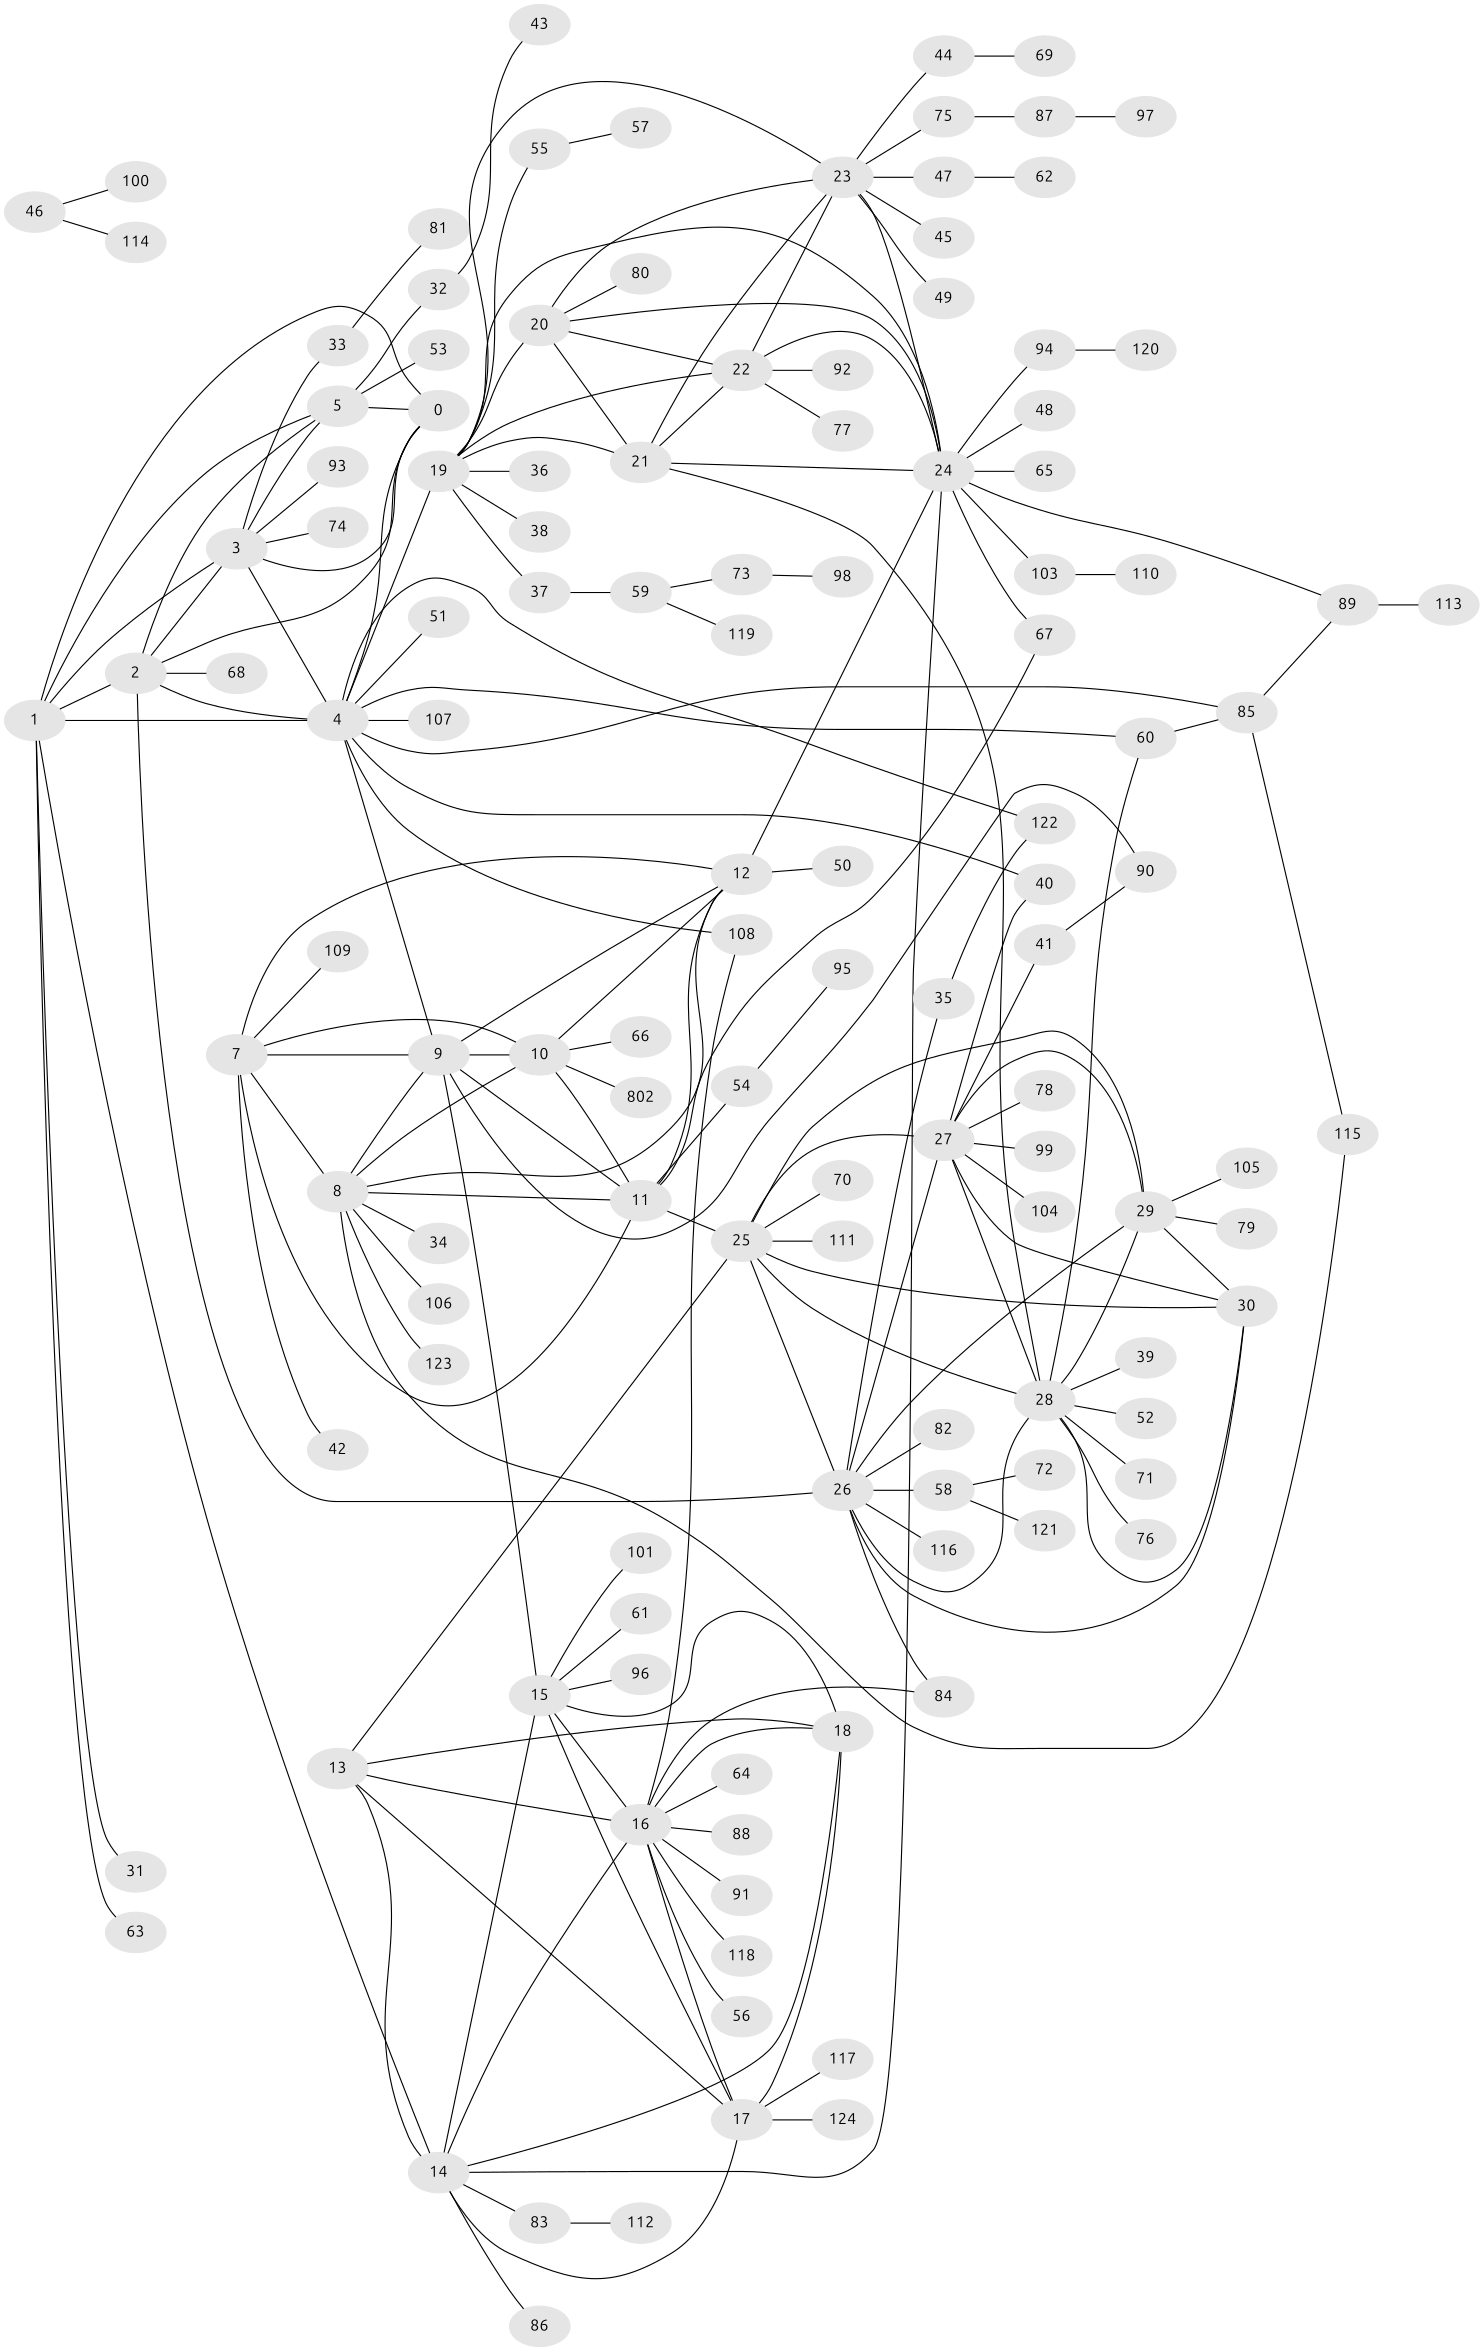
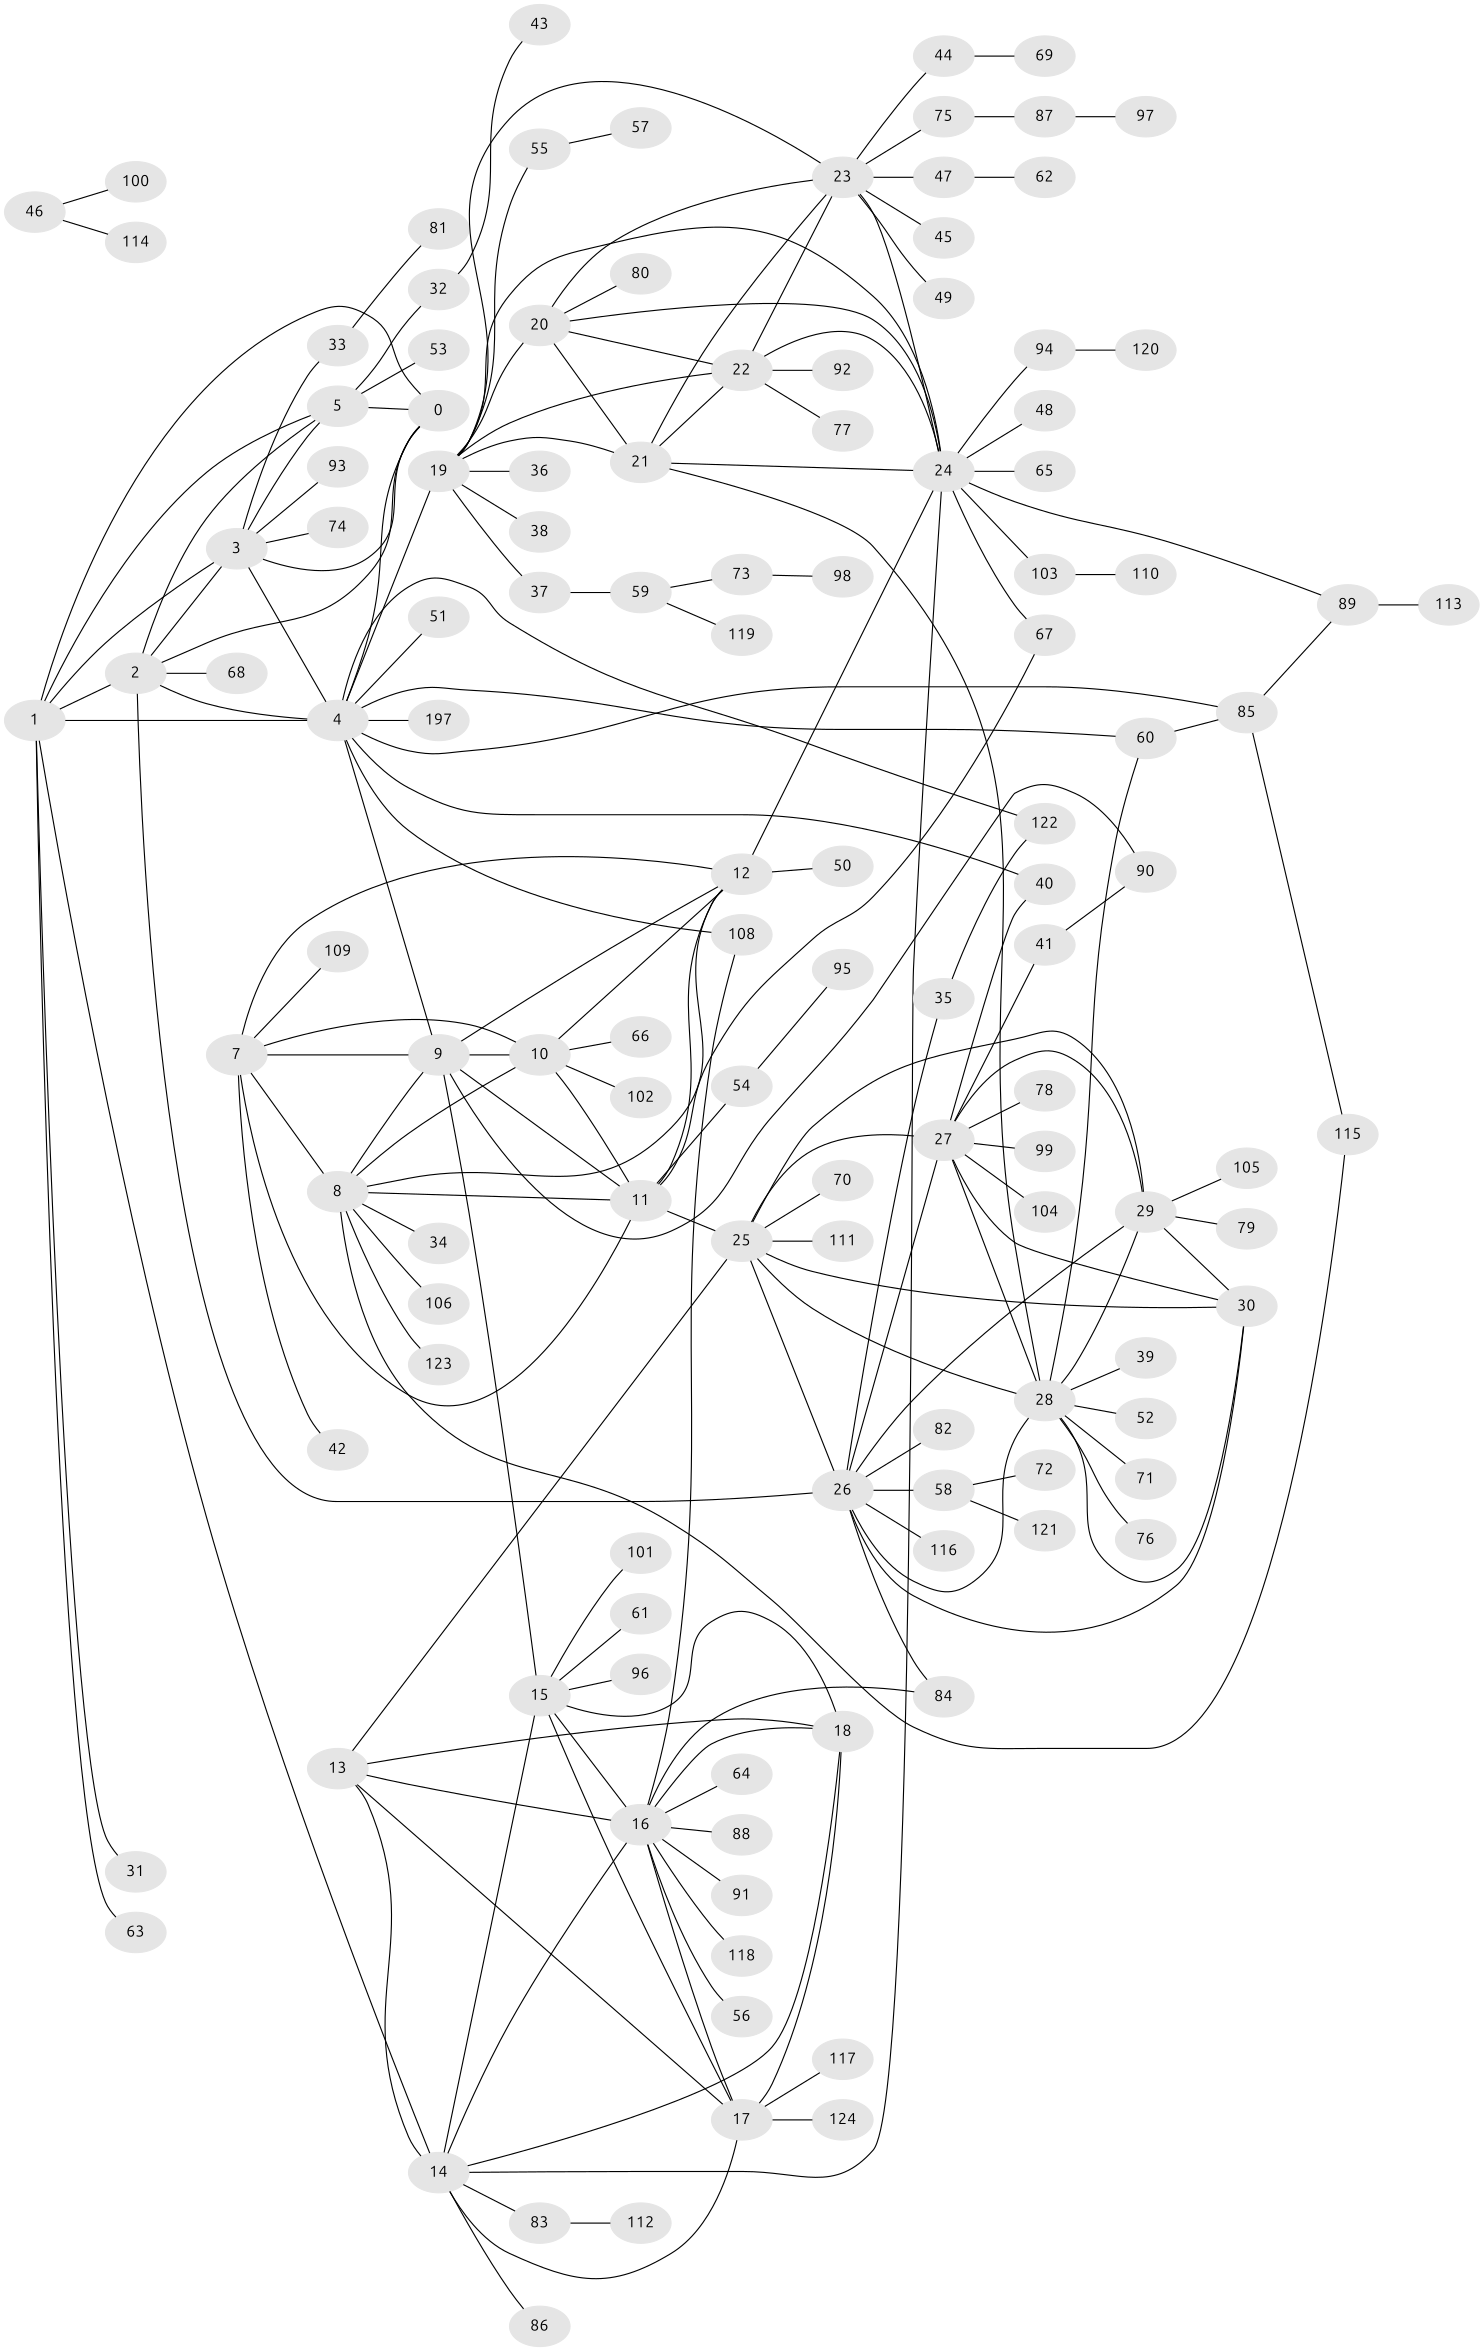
  graph {
    fontname=Ubuntu
    rankdir=LR
    node [color=gray90 fontname=Ubuntu style=filled]
    edge [fontname=Ubuntu]
    1
    2
    3
    4
    5
    n6 [label=0]
    14
    31
    63
    26
    68
    33
    74
    93
    9
    19
    40
    51
    60
    85
-   107
+   107 [label=197]
    108
    122
    32
    53
    15
    24
    16
    17
    18
    83
    86
    84
    28
    27
    29
    30
    35
    58
    82
    116
    81
    10
    11
    12
    90
    20
    21
    22
    23
    36
    37
    38
    55
    115
    89
    43
    7
    8
    42
    109
    34
    106
    123
    66
-   102 [label=802]
+   102
    25
    54
    67
    50
    61
    96
    101
    70
    111
    95
    48
    65
    94
    103
    13
    56
    64
    88
    91
    118
    117
    124
    46
    100
    114
    112
    80
    77
    92
    44
    45
    47
    49
    75
    59
    57
    39
    52
    71
    76
    69
    62
    87
    113
    120
    110
    41
    78
    99
    104
    79
    105
    72
    121
    73
    119
    98
    97
    1 -- 2
    1 -- 3
    1 -- 4
    1 -- 5
    1 -- n6
    1 -- 14
    1 -- 31
    1 -- 63
    2 -- 3
    2 -- 4
    2 -- 5
    2 -- n6
    2 -- 26
    2 -- 68
    3 -- 4
    3 -- 5
    3 -- n6
    3 -- 33
    3 -- 74
    3 -- 93
    4 -- n6
    4 -- 9
    4 -- 19
    4 -- 40
    4 -- 51
    4 -- 60
    4 -- 85
    4 -- 107
    4 -- 108
    4 -- 122
    5 -- n6
    5 -- 32
    5 -- 53
    14 -- 15
    14 -- 24
    14 -- 16
    14 -- 17
    14 -- 18
    14 -- 83
    14 -- 86
    26 -- 84
    26 -- 28
    26 -- 27
    26 -- 29
    26 -- 30
    26 -- 35
    26 -- 58
    26 -- 82
    26 -- 116
    33 -- 81
    9 -- 15
    9 -- 10
    9 -- 11
    9 -- 12
    9 -- 90
    19 -- 24
    19 -- 20
    19 -- 21
    19 -- 22
    19 -- 23
    19 -- 36
    19 -- 37
    19 -- 38
    19 -- 55
    60 -- 85
    85 -- 115
    85 -- 89
    32 -- 43
    15 -- 16
    15 -- 17
    15 -- 18
    15 -- 61
    15 -- 96
    15 -- 101
    24 -- 89
    24 -- 67
    24 -- 48
    24 -- 65
    24 -- 94
    24 -- 103
    16 -- 108
    16 -- 17
    16 -- 18
    16 -- 84
    16 -- 56
    16 -- 64
    16 -- 88
    16 -- 91
    16 -- 118
    17 -- 18
    17 -- 117
    17 -- 124
    83 -- 112
    28 -- 60
    28 -- 29
    28 -- 30
    28 -- 39
    28 -- 52
    28 -- 71
    28 -- 76
    27 -- 40
    27 -- 28
    27 -- 29
    27 -- 30
    27 -- 41
    27 -- 78
    27 -- 99
    27 -- 104
    29 -- 30
    29 -- 79
    29 -- 105
    35 -- 122
    58 -- 72
    58 -- 121
    10 -- 11
    10 -- 12
    10 -- 66
    10 -- 102
    11 -- 12
    11 -- 25
    11 -- 54
    11 -- 67
    12 -- 24
    12 -- 50
    20 -- 24
    20 -- 21
    20 -- 22
    20 -- 23
    20 -- 80
    21 -- 24
    21 -- 28
    21 -- 22
    21 -- 23
    22 -- 24
    22 -- 23
    22 -- 77
    22 -- 92
    23 -- 24
    23 -- 44
    23 -- 45
    23 -- 47
    23 -- 49
    23 -- 75
    37 -- 59
    55 -- 57
    89 -- 113
    7 -- 9
    7 -- 10
    7 -- 11
    7 -- 12
    7 -- 8
    7 -- 42
    7 -- 109
    8 -- 9
    8 -- 10
    8 -- 11
    8 -- 12
    8 -- 115
    8 -- 34
    8 -- 106
    8 -- 123
    25 -- 26
    25 -- 28
    25 -- 27
    25 -- 29
    25 -- 30
    25 -- 70
    25 -- 111
    54 -- 95
    94 -- 120
    103 -- 110
    13 -- 14
    13 -- 16
    13 -- 17
    13 -- 18
    13 -- 25
    46 -- 100
    46 -- 114
    44 -- 69
    47 -- 62
    75 -- 87
    59 -- 73
    59 -- 119
    87 -- 97
    41 -- 90
    73 -- 98
  }
